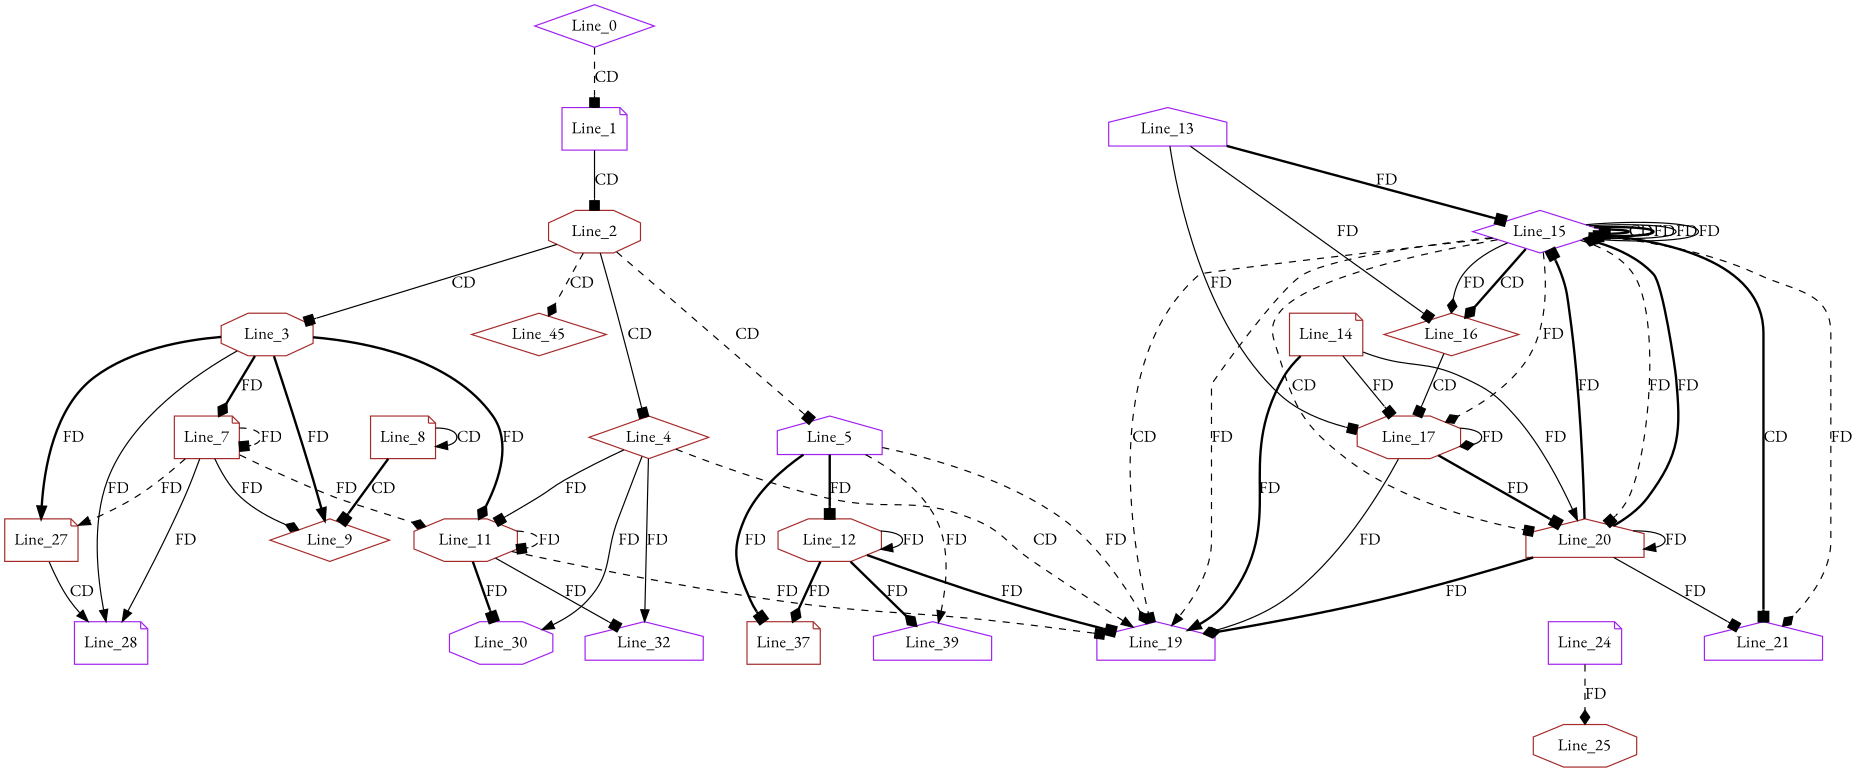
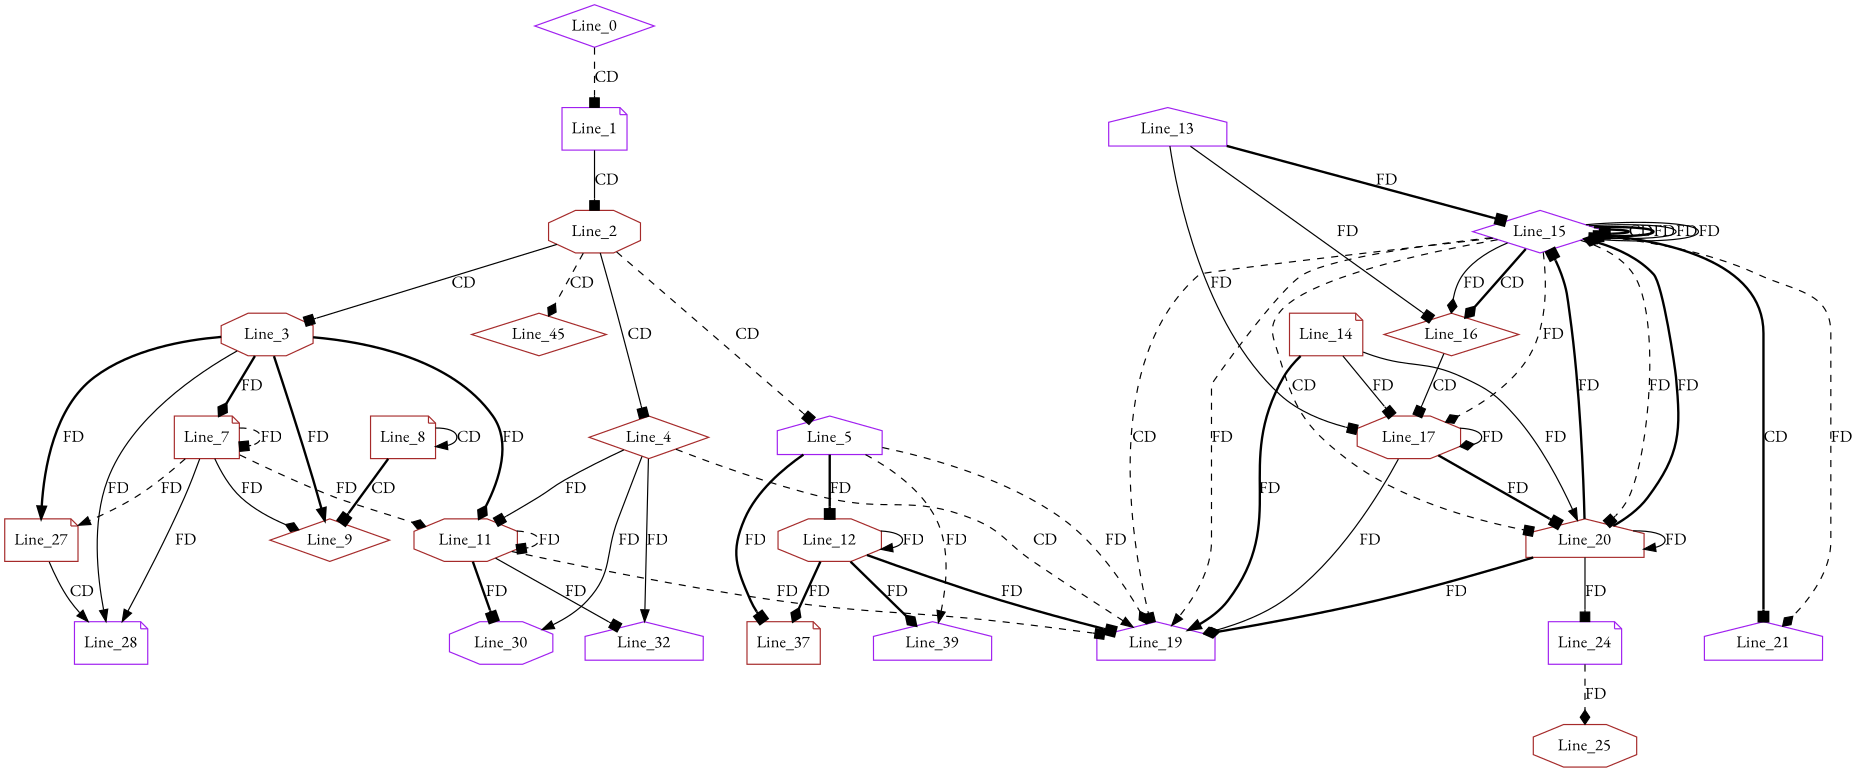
  digraph {
    fontname="EB Garamond"
    node [color=brown fontname="EB Garamond" shape=note]
    edge [arrowhead=box fontname="EB Garamond" style=solid]
    Line_0 [color=purple shape=diamond]
    Line_1 [color=purple]
    Line_2 [shape=octagon]
    Line_3 [shape=octagon]
    Line_4 [shape=diamond]
    Line_5 [color=purple shape=house]
    Line_45 [shape=diamond]
    Line_7
    Line_9 [shape=diamond]
    Line_11 [shape=octagon]
    Line_27
    Line_28 [color=purple]
    Line_19 [color=purple shape=house]
    Line_30 [color=purple shape=octagon]
    Line_32 [color=purple shape=house]
    Line_12 [shape=octagon]
    Line_37
    Line_39 [color=purple shape=house]
    Line_8
    Line_15 [color=purple shape=diamond]
    Line_16 [shape=diamond]
    Line_17 [shape=octagon]
    Line_20 [shape=house]
    Line_21 [color=purple shape=house]
    Line_13 [color=purple shape=house]
    Line_14
    Line_24 [color=purple]
    Line_25 [shape=octagon]
    Line_0 -> Line_1 [label=CD style=dashed]
    Line_1 -> Line_2 [label=CD]
    Line_2 -> Line_3 [label=CD]
    Line_2 -> Line_4 [label=CD]
    Line_2 -> Line_5 [label=CD style=dashed]
    Line_2 -> Line_45 [arrowhead=diamond label=CD style=dashed]
    Line_3 -> Line_7 [arrowhead=diamond label=FD style=bold]
    Line_3 -> Line_9 [arrowhead=normal label=FD style=bold]
    Line_3 -> Line_11 [arrowhead=diamond label=FD style=bold]
    Line_3 -> Line_27 [arrowhead=normal label=FD style=bold]
    Line_3 -> Line_28 [arrowhead=normal label=FD]
    Line_4 -> Line_11 [label=FD]
    Line_4 -> Line_19 [arrowhead=normal label=CD style=dashed]
    Line_4 -> Line_30 [arrowhead=normal label=FD]
    Line_4 -> Line_32 [arrowhead=normal label=FD]
    Line_5 -> Line_19 [arrowhead=diamond label=FD style=dashed]
    Line_5 -> Line_12 [label=FD style=bold]
    Line_5 -> Line_37 [label=FD style=bold]
    Line_5 -> Line_39 [arrowhead=normal label=FD style=dashed]
    Line_7 -> Line_7 [label=FD style=dashed]
    Line_7 -> Line_9 [arrowhead=diamond label=FD]
    Line_7 -> Line_11 [arrowhead=diamond label=FD style=dashed]
    Line_7 -> Line_27 [arrowhead=normal label=FD style=dashed]
    Line_7 -> Line_28 [arrowhead=normal label=FD]
    Line_11 -> Line_11 [label=FD style=dashed]
    Line_11 -> Line_19 [label=FD style=dashed]
    Line_11 -> Line_30 [label=FD style=bold]
    Line_11 -> Line_32 [label=FD]
    Line_27 -> Line_28 [arrowhead=normal label=CD]
    Line_12 -> Line_19 [label=FD style=bold]
    Line_12 -> Line_12 [arrowhead=normal label=FD]
    Line_12 -> Line_37 [arrowhead=diamond label=FD style=bold]
    Line_12 -> Line_39 [arrowhead=diamond label=FD style=bold]
    Line_8 -> Line_9 [label=CD style=bold]
    Line_8 -> Line_8 [arrowhead=normal label=CD]
    Line_15 -> Line_19 [label=CD style=dashed]
    Line_15 -> Line_19 [arrowhead=normal label=FD style=dashed]
    Line_15 -> Line_15 [label=CD style=bold]
    Line_15 -> Line_15 [label=FD style=bold]
    Line_15 -> Line_15 [label=FD]
    Line_15 -> Line_15 [arrowhead=normal label=FD]
    Line_15 -> Line_16 [arrowhead=diamond label=CD style=bold]
    Line_15 -> Line_16 [arrowhead=diamond label=FD]
    Line_15 -> Line_17 [arrowhead=diamond label=FD style=dashed]
    Line_15 -> Line_20 [label=CD style=dashed]
    Line_15 -> Line_20 [label=FD style=dashed]
    Line_15 -> Line_21 [label=CD style=bold]
    Line_15 -> Line_21 [arrowhead=diamond label=FD style=dashed]
    Line_16 -> Line_17 [label=CD]
    Line_17 -> Line_19 [arrowhead=diamond label=FD]
    Line_17 -> Line_17 [arrowhead=diamond label=FD]
    Line_17 -> Line_20 [label=FD style=bold]
    Line_20 -> Line_19 [arrowhead=diamond label=FD style=bold]
    Line_20 -> Line_15 [arrowhead=diamond label=FD style=bold]
    Line_20 -> Line_15 [label=FD style=bold]
    Line_20 -> Line_20 [arrowhead=normal label=FD]
-   Line_20 -> Line_21 [label=FD]
+   Line_20 -> Line_24 [label=FD]
    Line_13 -> Line_15 [label=FD style=bold]
    Line_13 -> Line_16 [label=FD]
    Line_13 -> Line_17 [label=FD]
    Line_14 -> Line_19 [arrowhead=normal label=FD style=bold]
    Line_14 -> Line_17 [label=FD]
    Line_14 -> Line_20 [arrowhead=normal label=FD]
    Line_24 -> Line_25 [arrowhead=diamond label=FD style=dashed]
  }
